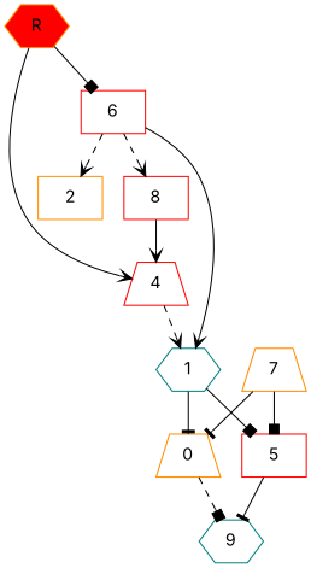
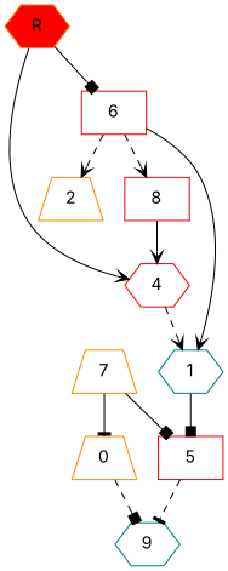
  digraph {
    fontname=Inter
    node [color=darkorange fontname=Inter shape=hexagon]
    edge [arrowhead=vee fontname=Inter style=solid]
    1 [color=teal]
    n2 [label=0 shape=trapezium]
    5 [color=red shape=box]
    9 [color=teal]
-   4 [color=red shape=trapezium]
+   4 [color=red]
    6 [color=red shape=box]
-   2 [shape=box]
+   2 [shape=trapezium]
    8 [color=red shape=box]
    7 [shape=trapezium]
    R [fillcolor="#ff0000" style=filled]
-   1 -> n2 [arrowhead=tee]
    1 -> 5 [arrowhead=box]
    n2 -> 9 [arrowhead=box style=dashed]
-   5 -> 9 [arrowhead=tee]
+   5 -> 9 [arrowhead=tee style=dashed]
    4 -> 1 [style=dashed]
    6 -> 1
    6 -> 2 [style=dashed]
    6 -> 8 [style=dashed]
    8 -> 4
    7 -> n2 [arrowhead=tee]
    7 -> 5 [arrowhead=box]
    R -> 4
    R -> 6 [arrowhead=box]
  }
